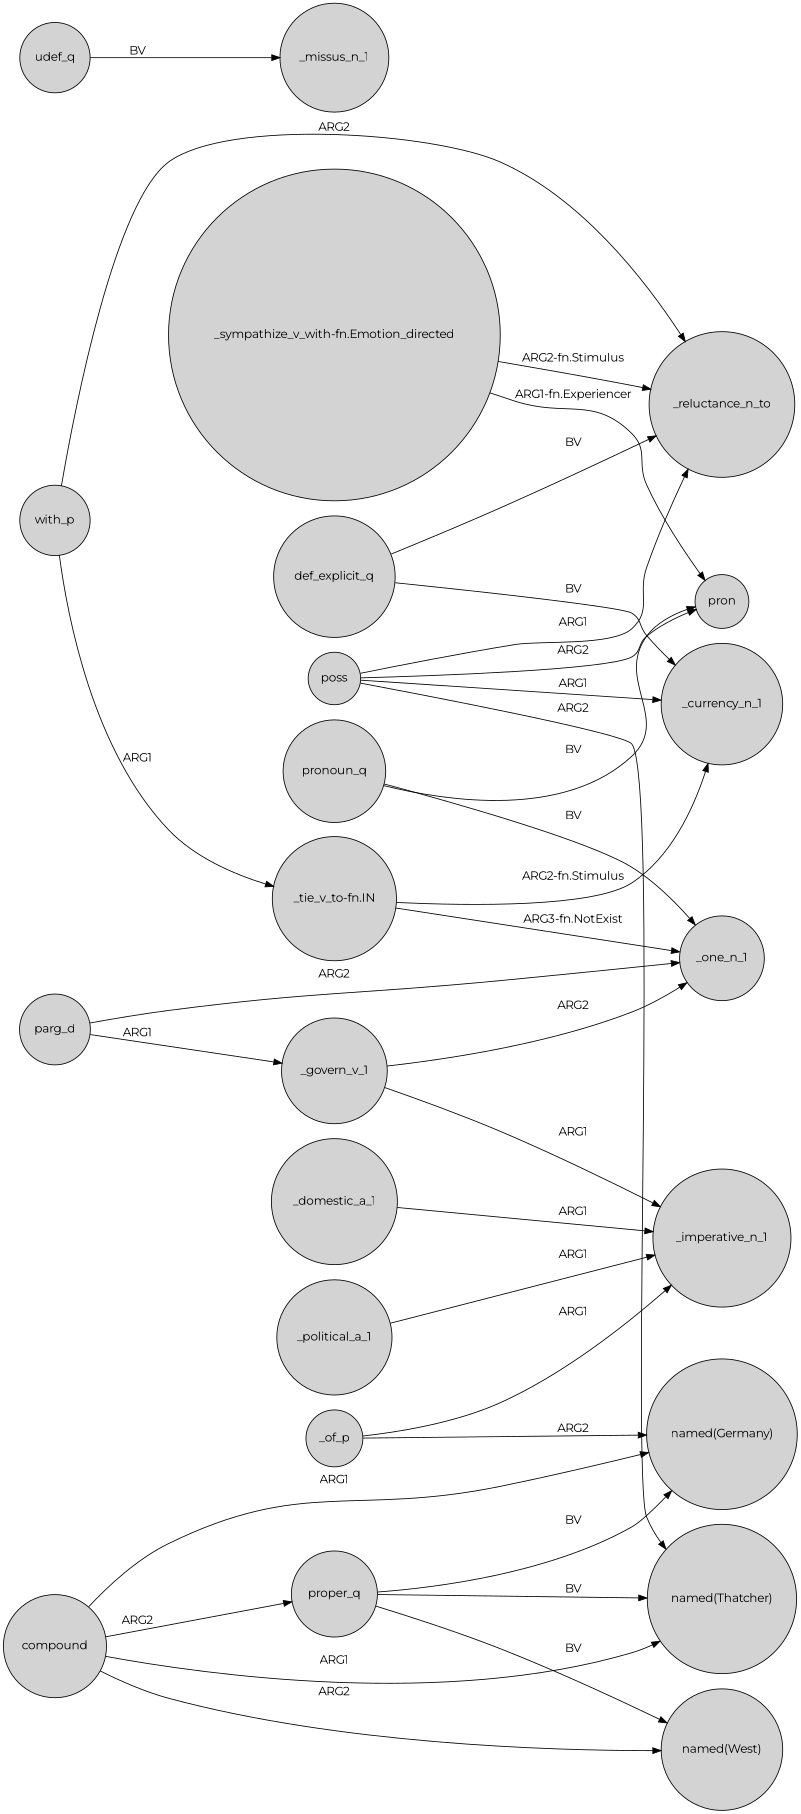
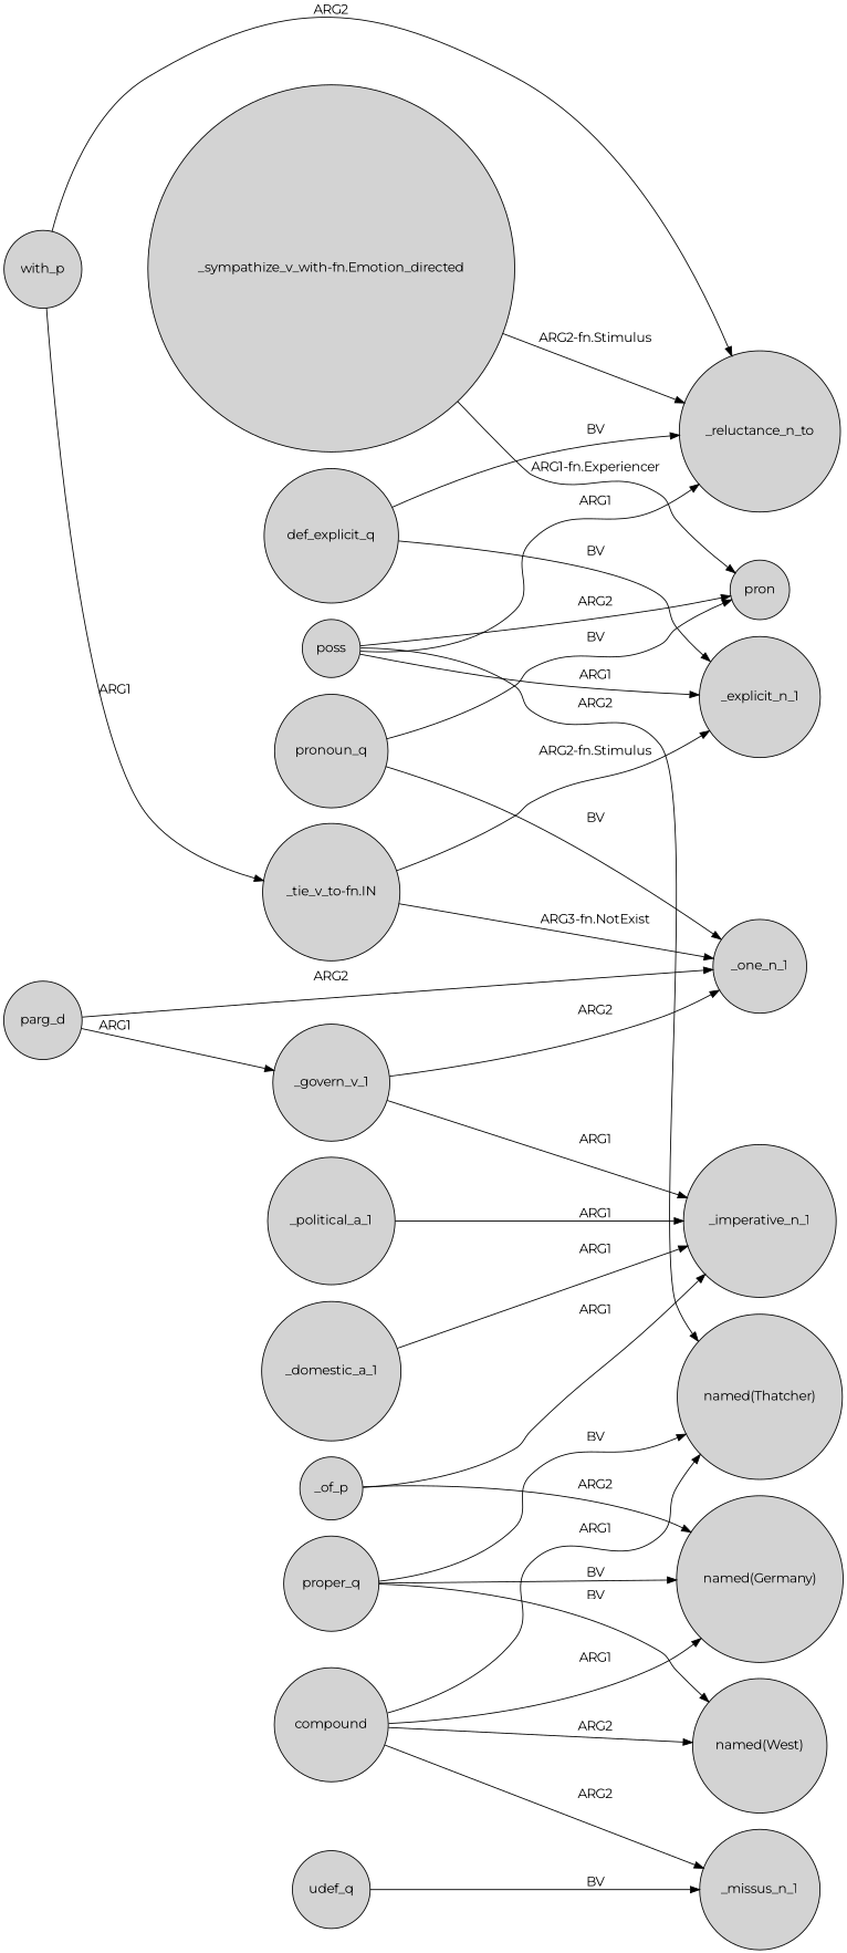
  digraph {
    fontname=Montserrat
    rankdir=LR
    node [fontname=Montserrat shape=circle style=filled]
    edge [fontname=Montserrat]
    "_sympathize_v_with-fn.Emotion_directed"
    pron
    _reluctance_n_to
    compound
    "named(West)"
    "named(Germany)"
    _missus_n_1
    "named(Thatcher)"
    _of_p
    _imperative_n_1
    poss
-   _currency_n_1
+   _currency_n_1 [label=_explicit_n_1]
    proper_q
    _political_a_1
    _domestic_a_1
    _govern_v_1
    _one_n_1
    "_tie_v_to-fn.IN"
    udef_q
    with_p
    pronoun_q
    parg_d
    def_explicit_q
    "_sympathize_v_with-fn.Emotion_directed" -> pron [label="ARG1-fn.Experiencer"]
    "_sympathize_v_with-fn.Emotion_directed" -> _reluctance_n_to [label="ARG2-fn.Stimulus"]
    compound -> "named(West)" [label=ARG2]
    compound -> "named(Germany)" [label=ARG1]
-   compound -> proper_q [label=ARG2]
+   compound -> _missus_n_1 [label=ARG2]
    compound -> "named(Thatcher)" [label=ARG1]
    _of_p -> "named(Germany)" [label=ARG2]
    _of_p -> _imperative_n_1 [label=ARG1]
    poss -> pron [label=ARG2]
    poss -> _reluctance_n_to [label=ARG1]
    poss -> "named(Thatcher)" [label=ARG2]
    poss -> _currency_n_1 [label=ARG1]
    proper_q -> "named(West)" [label=BV]
    proper_q -> "named(Germany)" [label=BV]
    proper_q -> "named(Thatcher)" [label=BV]
    _political_a_1 -> _imperative_n_1 [label=ARG1]
    _domestic_a_1 -> _imperative_n_1 [label=ARG1]
    _govern_v_1 -> _imperative_n_1 [label=ARG1]
    _govern_v_1 -> _one_n_1 [label=ARG2]
    "_tie_v_to-fn.IN" -> _currency_n_1 [label="ARG2-fn.Stimulus"]
    "_tie_v_to-fn.IN" -> _one_n_1 [label="ARG3-fn.NotExist"]
    udef_q -> _missus_n_1 [label=BV]
    with_p -> _reluctance_n_to [label=ARG2]
    with_p -> "_tie_v_to-fn.IN" [label=ARG1]
    pronoun_q -> pron [label=BV]
    pronoun_q -> _one_n_1 [label=BV]
    parg_d -> _govern_v_1 [label=ARG1]
    parg_d -> _one_n_1 [label=ARG2]
    def_explicit_q -> _reluctance_n_to [label=BV]
    def_explicit_q -> _currency_n_1 [label=BV]
  }
